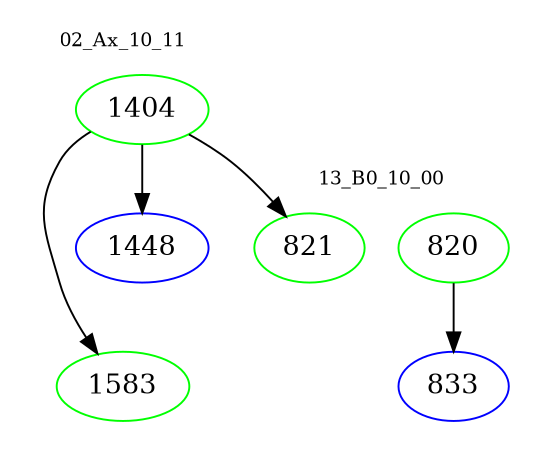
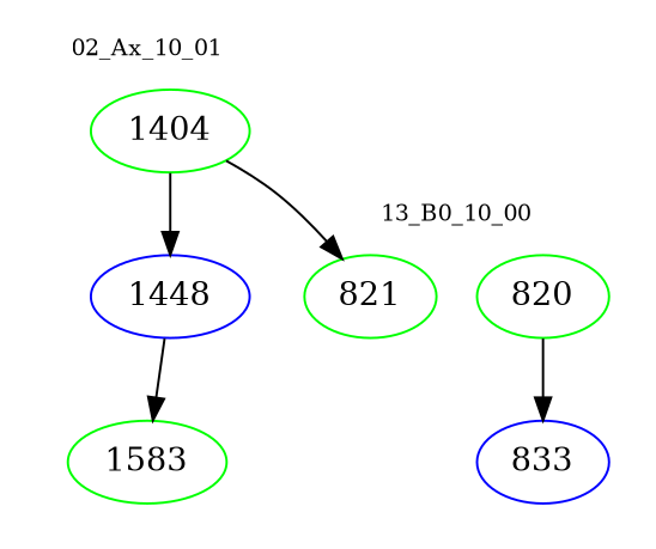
  digraph {
    node [color=green]
    edge [color=black]
    n1 [label=1404]
    n2 [label=1583]
    n3 [color=blue label=1448]
    n4 [label=820]
    n5 [label=821]
    n6 [color=blue label=833]
    subgraph cluster_1 {
      color=white
      fontsize=10
-     label="02_Ax_10_11"
+     label="02_Ax_10_01"
      n1
      n2
      n3
    }
    subgraph cluster_2 {
      color=white
      fontsize=10
      label="13_B0_10_00"
      n4
      n5
      n6
    }
-   n1 -> n2
+   n3 -> n2
    n1 -> n3
    n1 -> n5
    n4 -> n6
  }
